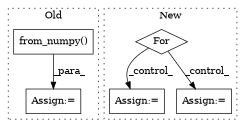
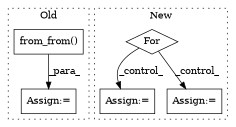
  digraph {
    node [a=68 l=3 shape=box]
-   n1 [a=75 l="17,1" label="from_numpy()" s="925,967"]
+   n1 [a=75 l="17,1" label="from_from()" s="925,967"]
    n2 [l=4 label="Assign:=" s=920]
    n3 [a=107 l="4,14" label=For s="613,643" shape=diamond]
    n4 [label="Assign:=" s=1046]
    n5 [label="Assign:=" s=696]
    subgraph cluster_1 {
      label=Old
      style=dotted
      n1
      n2
    }
    subgraph cluster_2 {
      label=New
      style=dotted
      n3
      n4
      n5
    }
    n1 -> n2 [label=_para_]
    n3 -> n4 [label=_control_]
    n3 -> n5 [label=_control_]
  }
